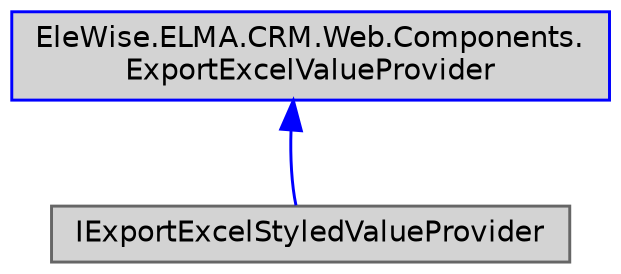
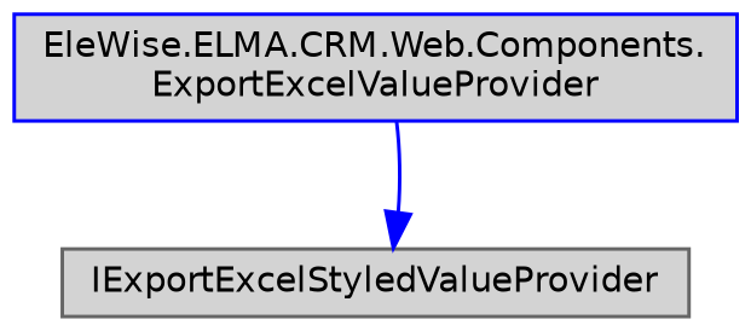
  digraph {
    node [fillcolor=lightgrey fontname=Helvetica fontsize=10 shape=box style=filled]
    n1 [color=blue fontcolor=black height=0.2 label="EleWise.ELMA.CRM.Web.Components.\lExportExcelValueProvider" width=0.4]
    n2 [color=gray40 height=0.2 label=IExportExcelStyledValueProvider width=0.4]
-   n1 -> n2 [color=blue dir=back fontname=Helvetica fontsize=10 labelfontname=Helvetica labelfontsize=10 style=solid]
+   n2 -> n1 [color=blue dir=back fontname=Helvetica fontsize=10 labelfontname=Helvetica labelfontsize=10 style=solid]
  }
